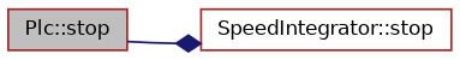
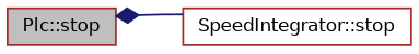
  digraph {
    rankdir=LR
    node [color=brown fontname=Helvetica fontsize=10 shape=record style=filled]
    n1 [fillcolor=grey75 fontcolor=black height=0.2 label="Plc::stop" width=0.4]
    n2 [fillcolor=white height=0.2 label="SpeedIntegrator::stop" width=0.4]
-   n1 -> n2 [color=midnightblue fontname=Helvetica fontsize=10 labelfontname=Helvetica labelfontsize=10 style=solid arrowhead=diamond]
+   n2 -> n1 [color=midnightblue fontname=Helvetica fontsize=10 labelfontname=Helvetica labelfontsize=10 style=solid arrowhead=diamond]
  }
